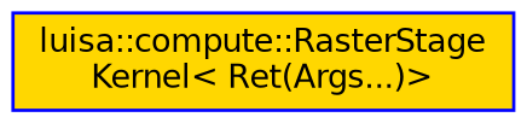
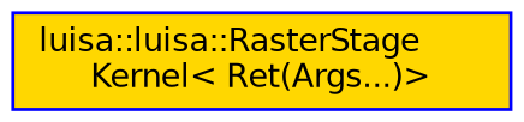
  digraph {
    rankdir=TB
-   n1 [color=blue fillcolor=gold fontname=Helvetica fontsize=10 height=0.2 label="luisa::compute::RasterStage\lKernel\< Ret(Args...)\>" shape=box style=filled width=0.4]
+   n1 [color=blue fillcolor=gold fontname=Helvetica fontsize=10 height=0.2 label="luisa::luisa::RasterStage\lKernel\< Ret(Args...)\>" shape=box style=filled width=0.4]
  }
